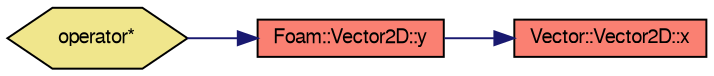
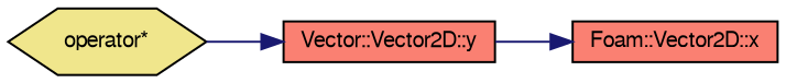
  digraph {
    rankdir=LR
    node [color=black fillcolor=salmon fontname=FreeSans fontsize=10 shape=box style=filled]
    edge [color=midnightblue fontname=FreeSans fontsize=10 labelfontname=FreeSans labelfontsize=10 style=solid]
    n1 [fillcolor=khaki fontcolor=black height=0.2 label="operator*" shape=hexagon width=0.4]
-   n2 [height=0.2 label="Foam::Vector2D::y" width=0.4]
-   n3 [height=0.2 label="Vector::Vector2D::x" width=0.4]
+   n2 [height=0.2 label="Vector::Vector2D::y" width=0.4]
+   n3 [height=0.2 label="Foam::Vector2D::x" width=0.4]
    n1 -> n2
    n2 -> n3
  }
